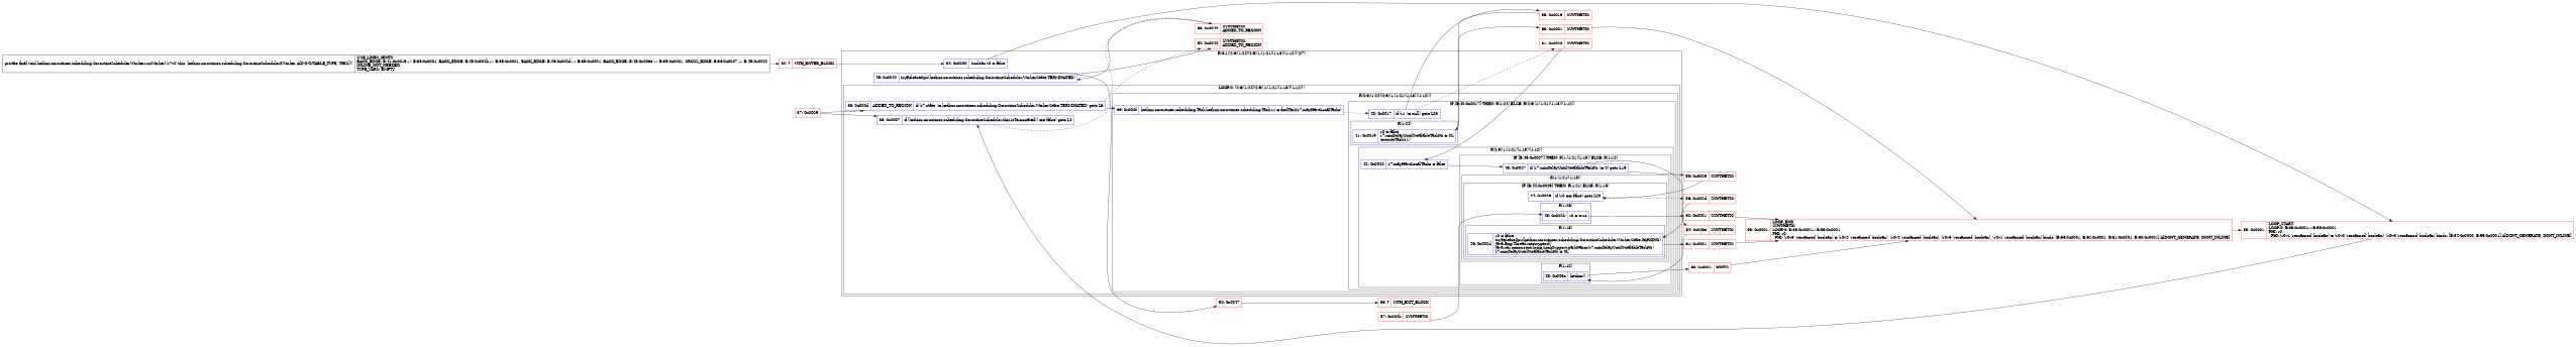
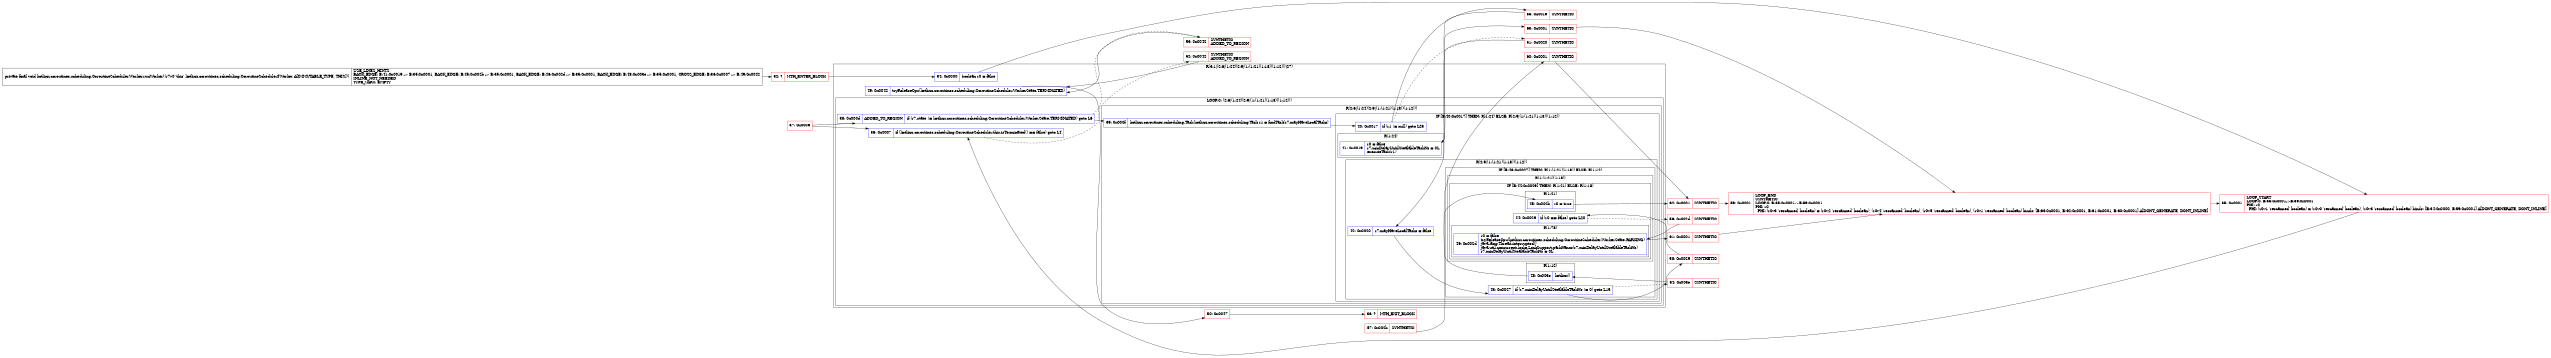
  digraph {
    rankdir=LR
    node [color=red shape=record]
    n1 [color=blue label="{41\:\ 0x0019|r0 = false\lr7.minDelayUntilStealableTaskNs = 0L\lexecuteTask(r1)\l}"]
    n2 [color=blue label="{45\:\ 0x002b|r0 = true\l}"]
    n3 [color=blue label="{46\:\ 0x002d|r0 = false\ltryReleaseCpu(kotlinx.coroutines.scheduling.CoroutineScheduler.WorkerState.PARKING)\ljava.lang.Thread.interrupted()\ljava.util.concurrent.locks.LockSupport.parkNanos(r7.minDelayUntilStealableTaskNs)\lr7.minDelayUntilStealableTaskNs = 0L\l}"]
    n4 [color=blue label="{44\:\ 0x0029|if (r0 == false) goto L20\l}"]
    n5 [color=blue label="{48\:\ 0x003e|kotlinx()\l}"]
    n6 [color=blue label="{43\:\ 0x0027|if (r7.minDelayUntilStealableTaskNs != 0) goto L15\l}"]
    n7 [color=blue label="{42\:\ 0x0020|r7.mayHaveLocalTasks = false\l}"]
    n8 [color=blue label="{40\:\ 0x0017|if (r1 != null) goto L23\l}"]
    n9 [color=blue label="{39\:\ 0x000f|kotlinx.coroutines.scheduling.Task kotlinx.coroutines.scheduling.Task r1 = findTask(r7.mayHaveLocalTasks)\l}"]
    n10 [color=blue label="{36\:\ 0x0007|if (kotlinx.coroutines.scheduling.CoroutineScheduler.this.isTerminated() == false) goto L4\l}"]
    n11 [color=blue label="{38\:\ 0x000d|ADDED_TO_REGION\l|if (r7.state != kotlinx.coroutines.scheduling.CoroutineScheduler.WorkerState.TERMINATED) goto L6\l}"]
    n12 [color=blue label="{34\:\ 0x0000|boolean r0 = false\l}"]
    n13 [color=blue label="{49\:\ 0x0042|tryReleaseCpu(kotlinx.coroutines.scheduling.CoroutineScheduler.WorkerState.TERMINATED)\l}"]
    n14 [label="{63\:\ 0x0001|SYNTHETIC\l}"]
    n15 [label="{62\:\ 0x0001|SYNTHETIC\l}"]
    n16 [label="{61\:\ 0x0001|SYNTHETIC\l}"]
    n17 [label="{56\:\ 0x002d|SYNTHETIC\l}"]
-   n18 [label="{60\:\ 0x0001|HINTS\l}"]
+   n18 [label="{60\:\ 0x0001|SYNTHETIC\l}"]
    n19 [label="{54\:\ 0x003e|SYNTHETIC\l}"]
    n20 [label="{58\:\ 0x0029|SYNTHETIC\l}"]
    n21 [label="{51\:\ 0x0020|SYNTHETIC\l}"]
    n22 [label="{55\:\ 0x0019|SYNTHETIC\l}"]
    n23 [label="{52\:\ 0x0042|SYNTHETIC\lADDED_TO_REGION\l}"]
    n24 [label="{53\:\ 0x0042|SYNTHETIC\lADDED_TO_REGION\l}"]
    n25 [label="{35\:\ 0x0001|LOOP_START\lLOOP:0: B:35:0x0001\-\>B:59:0x0001\lPHI: r0 \l  PHI: (r0v1 'rescanned' boolean) = (r0v0 'rescanned' boolean), (r0v3 'rescanned' boolean) binds: [B:34:0x0000, B:59:0x0001] A[DONT_GENERATE, DONT_INLINE]\l}"]
    n26 [label="{50\:\ 0x0047}"]
    n27 [label="{37\:\ 0x0009}"]
    n28 [label="{59\:\ 0x0001|LOOP_END\lSYNTHETIC\lLOOP:0: B:35:0x0001\-\>B:59:0x0001\lPHI: r0 \l  PHI: (r0v3 'rescanned' boolean) = (r0v2 'rescanned' boolean), (r0v4 'rescanned' boolean), (r0v5 'rescanned' boolean), (r0v1 'rescanned' boolean) binds: [B:63:0x0001, B:62:0x0001, B:61:0x0001, B:60:0x0001] A[DONT_GENERATE, DONT_INLINE]\l}"]
    n29 [label="{57\:\ 0x002b|SYNTHETIC\l}"]
    n30 [label="{33\:\ ?|MTH_EXIT_BLOCK\l}"]
    n31 [label="{32\:\ ?|MTH_ENTER_BLOCK\l}"]
    n32 [label="{private final void kotlinx.coroutines.scheduling.CoroutineScheduler.Worker.runWorker((r7v0 'this' kotlinx.coroutines.scheduling.CoroutineScheduler$Worker A[IMMUTABLE_TYPE, THIS]))  | USE_LINES_HINTS\lBACK_EDGE: B:41:0x0019 \-\> B:35:0x0001, BACK_EDGE: B:45:0x002b \-\> B:35:0x0001, BACK_EDGE: B:46:0x002d \-\> B:35:0x0001, BACK_EDGE: B:48:0x003e \-\> B:35:0x0001, CROSS_EDGE: B:36:0x0007 \-\> B:49:0x0042\lINLINE_NOT_NEEDED\lTYPE_VARS: EMPTY\l}" color=""]
    subgraph cluster_1 {
      label="R(3:1|(2:6|(1:24)(2:9|(1:(1:21)(1:18))(1:12)))|27)"
      n12
      n13
      subgraph cluster_2 {
        label="LOOP:0: (2:6|(1:24)(2:9|(1:(1:21)(1:18))(1:12)))"
        n10
        n11
        subgraph cluster_3 {
          label="R(2:6|(1:24)(2:9|(1:(1:21)(1:18))(1:12)))"
          n9
          subgraph cluster_4 {
            label="IF [B:40:0x0017] THEN: R(1:24) ELSE: R(2:9|(1:(1:21)(1:18))(1:12))"
            n8
            subgraph cluster_5 {
              label="R(1:24)"
              n1
            }
            subgraph cluster_6 {
              label="R(2:9|(1:(1:21)(1:18))(1:12))"
              n7
              subgraph cluster_7 {
                label="IF [B:43:0x0027] THEN: R(1:(1:21)(1:18)) ELSE: R(1:12)"
                n6
                subgraph cluster_8 {
                  label="R(1:(1:21)(1:18))"
                  subgraph cluster_9 {
                    label="IF [B:44:0x0029] THEN: R(1:21) ELSE: R(1:18)"
                    n4
                    subgraph cluster_10 {
-                     label="R(1:26)"
+                     label="R(1:21)"
                      n2
                    }
                    subgraph cluster_11 {
-                     label="R(1:18)"
+                     label="R(1:78)"
                      n3
                    }
                  }
                }
                subgraph cluster_12 {
                  label="R(1:12)"
                  n5
                }
              }
            }
          }
        }
      }
    }
    n1 -> n14
    n2 -> n15
    n3 -> n16
    n4 -> n17 [style=dashed]
    n5 -> n18
-   n6 -> n19 [style=solid]
+   n6 -> n19 [style=dashed]
    n6 -> n20
    n7 -> n6
    n8 -> n21 [style=dashed]
    n8 -> n22
-   n9 -> n8 [style=dashed]
+   n9 -> n8
    n10 -> n23 [style=dashed]
    n11 -> n9
    n11 -> n24 [style=dashed]
    n12 -> n25
    n13 -> n26
    n14 -> n28
    n15 -> n28
    n16 -> n28
    n17 -> n3
-   n18 -> n28
+   n18 -> n15
    n19 -> n5
    n20 -> n4
    n21 -> n7
    n22 -> n1
-   n13 -> n23
+   n23 -> n13
    n24 -> n13
    n25 -> n10
    n26 -> n30
    n27 -> n10
    n27 -> n11
    n28 -> n25
    n29 -> n2
    n31 -> n12
    n32 -> n31
  }
